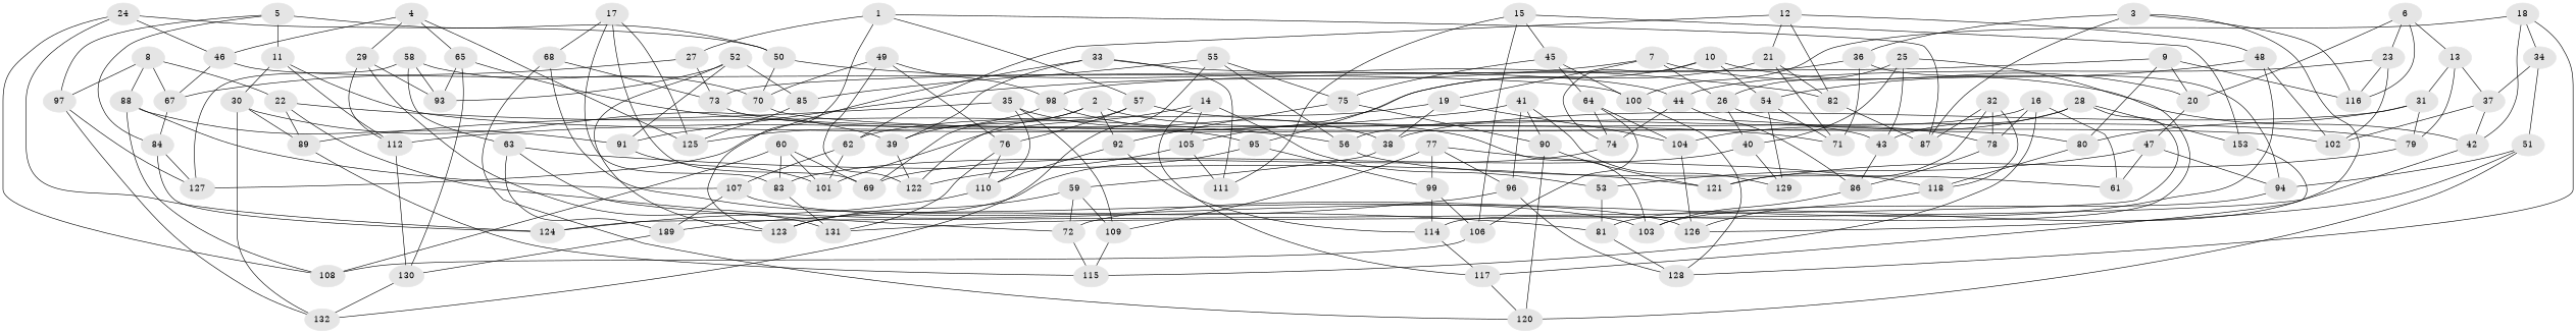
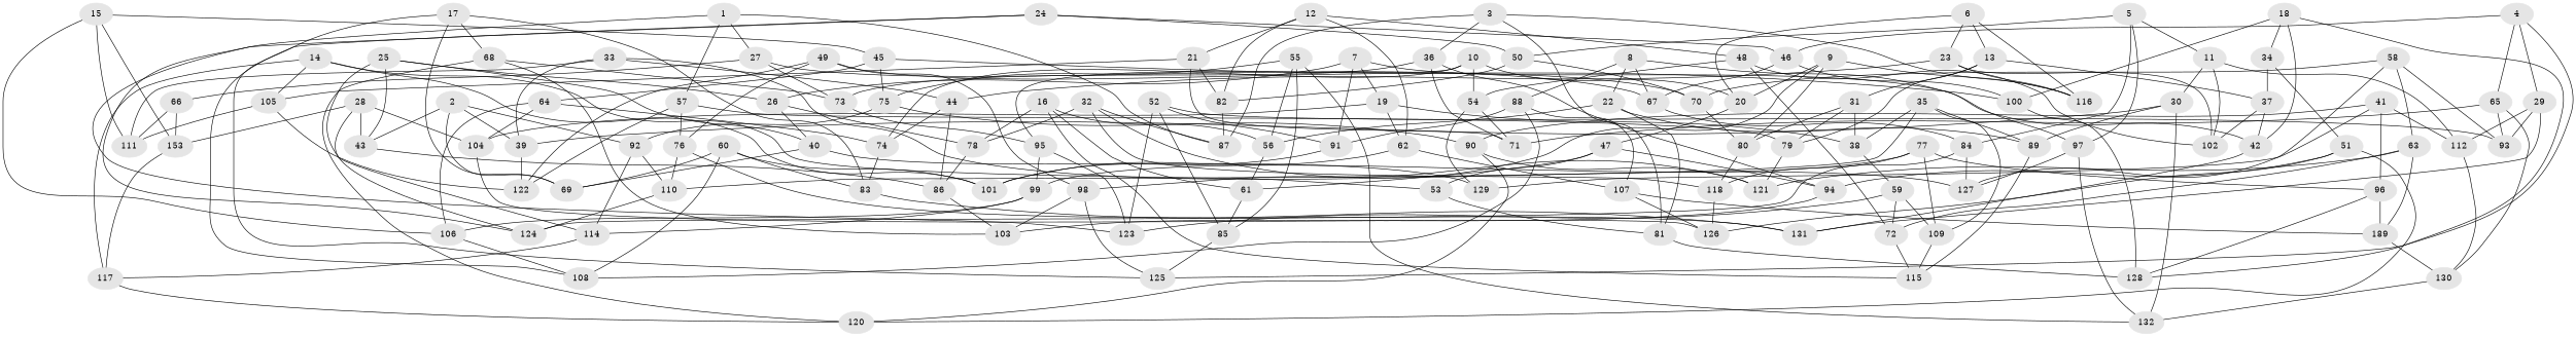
  graph {
    node [color=gray90 style=filled]
    1
    27
    57
    87
    123
    67
+   66
    73
    79
    122
    76
    2
    39
    43
    69
    92
    86
    114
    110
    3
    36
    81
    116
    71
    94
    128
    4
    29
    46
    65
    125
    112
    93
    131
    100
    130
    5
    11
    50
    84
    97
    30
    102
    82
    70
    124
    127
    132
    6
    13
    20
    23
    31
    37
    47
    44
    7
    19
    26
    42
    91
    62
    38
    104
    78
    40
    101
    8
    22
    88
    56
    89
    108
    107
    9
    80
    98
    118
    103
    10
    54
    74
    95
    129
    83
    99
    12
    21
    48
    105
    72
    121
    14
    53
    117
    111
    120
    15
    45
    106
    n101 [label=153]
    64
    75
    16
    61
    115
    85
    17
    68
    18
    34
    51
    59
    126
    24
    25
    28
    32
    33
    35
    109
    41
    90
    96
    n125 [label=189]
    49
    52
    55
    58
    63
    60
    77
    1 -- 27
    1 -- 57
    1 -- 87
    1 -- 123
    27 -- 67
+   27 -- 66
    27 -- 73
    57 -- 79
    57 -- 122
    57 -- 76
    67 -- 84
+   66 -- 111
+   66 -- n101
    73 -- 95
    79 -- 121
    76 -- 110
    76 -- 131
    2 -- 39
    2 -- 43
    2 -- 69
    2 -- 92
    39 -- 122
    43 -- 86
    92 -- 114
    92 -- 110
    86 -- 103
    114 -- 117
    110 -- 124
    3 -- 87
    3 -- 36
    3 -- 81
    3 -- 116
    36 -- 73
    36 -- 71
    36 -- 94
    81 -- 128
    94 -- 103
    4 -- 29
    4 -- 46
    4 -- 65
    4 -- 125
    29 -- 112
    29 -- 93
    29 -- 131
    46 -- 67
    46 -- 100
    65 -- 71
    65 -- 93
    65 -- 130
    112 -- 130
    100 -- 128
    130 -- 132
    5 -- 11
    5 -- 50
    5 -- 84
    5 -- 97
    11 -- 112
    11 -- 30
    11 -- 102
    50 -- 82
    50 -- 70
    84 -- 124
    84 -- 127
    97 -- 127
    97 -- 132
    30 -- 39
    30 -- 132
    30 -- 89
    82 -- 87
    70 -- 80
    6 -- 116
    6 -- 13
    6 -- 20
    6 -- 23
    13 -- 79
    13 -- 31
    13 -- 37
    20 -- 47
    23 -- 116
    23 -- 102
    23 -- 44
    31 -- 79
    31 -- 38
    31 -- 80
    37 -- 102
    37 -- 42
    47 -- 94
    47 -- 53
    47 -- 61
    44 -- 86
    44 -- 74
    7 -- 19
    7 -- 26
    7 -- 42
    7 -- 91
    19 -- 62
    19 -- 38
    19 -- 104
    26 -- 78
    26 -- 40
    42 -- 131
    91 -- 101
    62 -- 101
    62 -- 107
    38 -- 59
    104 -- 126
    78 -- 86
    40 -- 69
    40 -- 129
    8 -- 67
    8 -- 97
    8 -- 22
    8 -- 88
    22 -- 81
    22 -- 56
    22 -- 89
    88 -- 91
    88 -- 108
    88 -- 107
    56 -- 61
    89 -- 115
    107 -- 126
    107 -- n125
    9 -- 116
    9 -- 20
    9 -- 80
    9 -- 98
    80 -- 118
    98 -- 125
    98 -- 103
    118 -- 126
    10 -- 20
    10 -- 54
    10 -- 74
    10 -- 95
    54 -- 71
    54 -- 129
    74 -- 83
    95 -- 123
    95 -- 99
    83 -- 131
    99 -- 114
    99 -- 106
    12 -- 82
    12 -- 62
    12 -- 21
    12 -- 48
    21 -- 71
    21 -- 82
    21 -- 105
    48 -- 102
    48 -- 54
    48 -- 72
    105 -- 122
    105 -- 111
    72 -- 115
    14 -- 101
    14 -- 105
    14 -- 53
    14 -- 117
    53 -- 81
    117 -- 120
    15 -- 111
    15 -- 45
    15 -- 106
    15 -- n101
    45 -- 100
    45 -- 64
    45 -- 75
    106 -- 108
    n101 -- 117
    64 -- 104
    64 -- 74
    64 -- 106
    75 -- 92
    75 -- 90
    16 -- 78
    16 -- 56
    16 -- 61
    16 -- 115
+   61 -- 85
    85 -- 125
    17 -- 69
    17 -- 125
    17 -- 83
    17 -- 68
    68 -- 73
    68 -- 103
    68 -- 120
    18 -- 128
    18 -- 100
    18 -- 42
    18 -- 34
    34 -- 37
    34 -- 51
    51 -- 94
    51 -- 120
    51 -- 126
    59 -- 123
    59 -- 72
    59 -- 109
    24 -- 46
    24 -- 50
    24 -- 124
    24 -- 108
    25 -- 43
    25 -- 114
    25 -- 26
    25 -- 40
    28 -- 43
    28 -- 124
    28 -- 104
    28 -- n101
    32 -- 87
    32 -- 78
    32 -- 118
    32 -- 121
    33 -- 39
    33 -- 127
    33 -- 44
    33 -- 111
    35 -- 110
    35 -- 38
    35 -- 89
    35 -- 109
    109 -- 115
    41 -- 112
    41 -- 129
    41 -- 90
    41 -- 96
    90 -- 121
    90 -- 120
    96 -- 128
    96 -- n125
    n125 -- 130
    49 -- 122
    49 -- 76
    49 -- 70
    49 -- 98
    52 -- 123
    52 -- 93
    52 -- 91
    52 -- 85
    55 -- 132
    55 -- 56
    55 -- 75
    55 -- 85
    58 -- 93
    58 -- 70
    58 -- 127
    58 -- 63
    63 -- 72
    63 -- 121
    63 -- n125
    60 -- 69
    60 -- 101
    60 -- 108
    60 -- 83
    77 -- 118
    77 -- 99
    77 -- 109
    77 -- 96
  }
